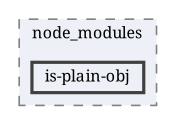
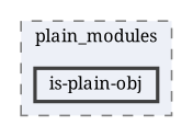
  digraph {
    compound=true
    fontname="Noto Serif"
    n1 [color=grey25 fillcolor="#edf0f7" fontname="Noto Serif" fontsize=10 height=0.2 label="is-plain-obj" shape=box style="filled,bold" width=0.4]
    subgraph cluster_1 {
      bgcolor="#edf0f7"
      fontsize=10
-     label=node_modules
+     label=plain_modules
      pencolor=grey50
      style="filled,dashed"
      n1
    }
  }
